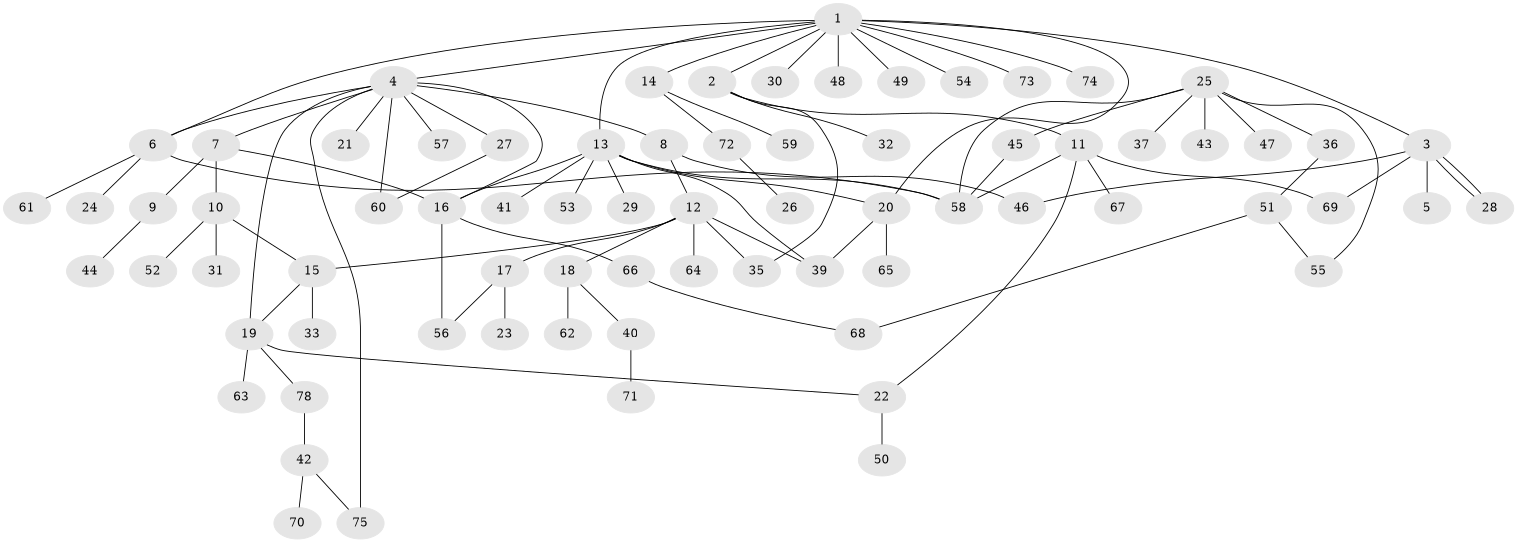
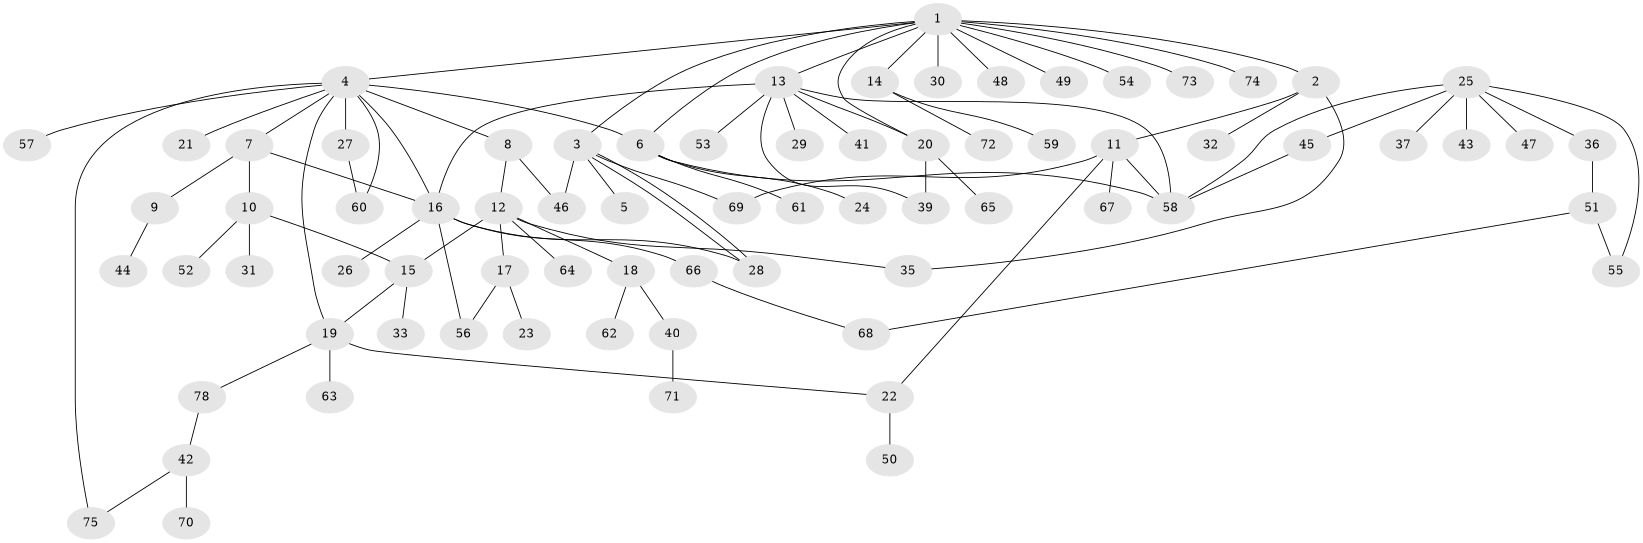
  graph {
    node [color=gray90 style=filled]
    1
    2
    3
    4
    6
    13
    14
    20
    30
    48
    49
    54
    73
    74
    11
    32
    35
    5
    28
    46
    69
    7
    8
    16
    19
    21
    27
    57
    60
    75
    58
    24
    61
    39
    29
    41
    53
    59
    72
    65
    22
    67
    9
    10
    12
    26
    56
    66
    n49 [label=78]
    63
    44
    15
    31
    52
    17
    18
    64
    33
    50
    23
    40
    62
    68
    25
    36
    37
    43
    45
    47
    55
    71
    42
    51
    70
    1 -- 2
    1 -- 3
    1 -- 4
    1 -- 6
    1 -- 13
    1 -- 14
    1 -- 20
    1 -- 30
    1 -- 48
    1 -- 49
    1 -- 54
    1 -- 73
    1 -- 74
    2 -- 11
    2 -- 32
    2 -- 35
    3 -- 5
    3 -- 28
    3 -- 28
    3 -- 46
    3 -- 69
    4 -- 6
    4 -- 7
    4 -- 8
    4 -- 16
    4 -- 19
    4 -- 21
    4 -- 27
    4 -- 57
    4 -- 60
    4 -- 75
    6 -- 58
    6 -- 24
    6 -- 61
    13 -- 20
    13 -- 16
    13 -- 58
    13 -- 39
    13 -- 29
    13 -- 41
    13 -- 53
    14 -- 59
    14 -- 72
    20 -- 39
    20 -- 65
    11 -- 69
    11 -- 58
    11 -- 22
    11 -- 67
    7 -- 16
    7 -- 9
    7 -- 10
    8 -- 46
    8 -- 12
-   72 -- 26
+   16 -- 28
+   16 -- 26
    16 -- 56
    16 -- 66
    19 -- 22
    19 -- n49
    19 -- 63
    27 -- 60
    22 -- 50
    9 -- 44
    10 -- 15
    10 -- 31
    10 -- 52
    12 -- 35
-   12 -- 39
    12 -- 15
    12 -- 17
    12 -- 18
    12 -- 64
    66 -- 68
    n49 -- 42
    15 -- 19
    15 -- 33
    17 -- 56
    17 -- 23
    18 -- 40
    18 -- 62
    40 -- 71
    25 -- 58
    25 -- 36
    25 -- 37
    25 -- 43
    25 -- 45
    25 -- 47
    25 -- 55
    36 -- 51
    45 -- 58
    42 -- 75
    42 -- 70
    51 -- 68
    51 -- 55
  }
